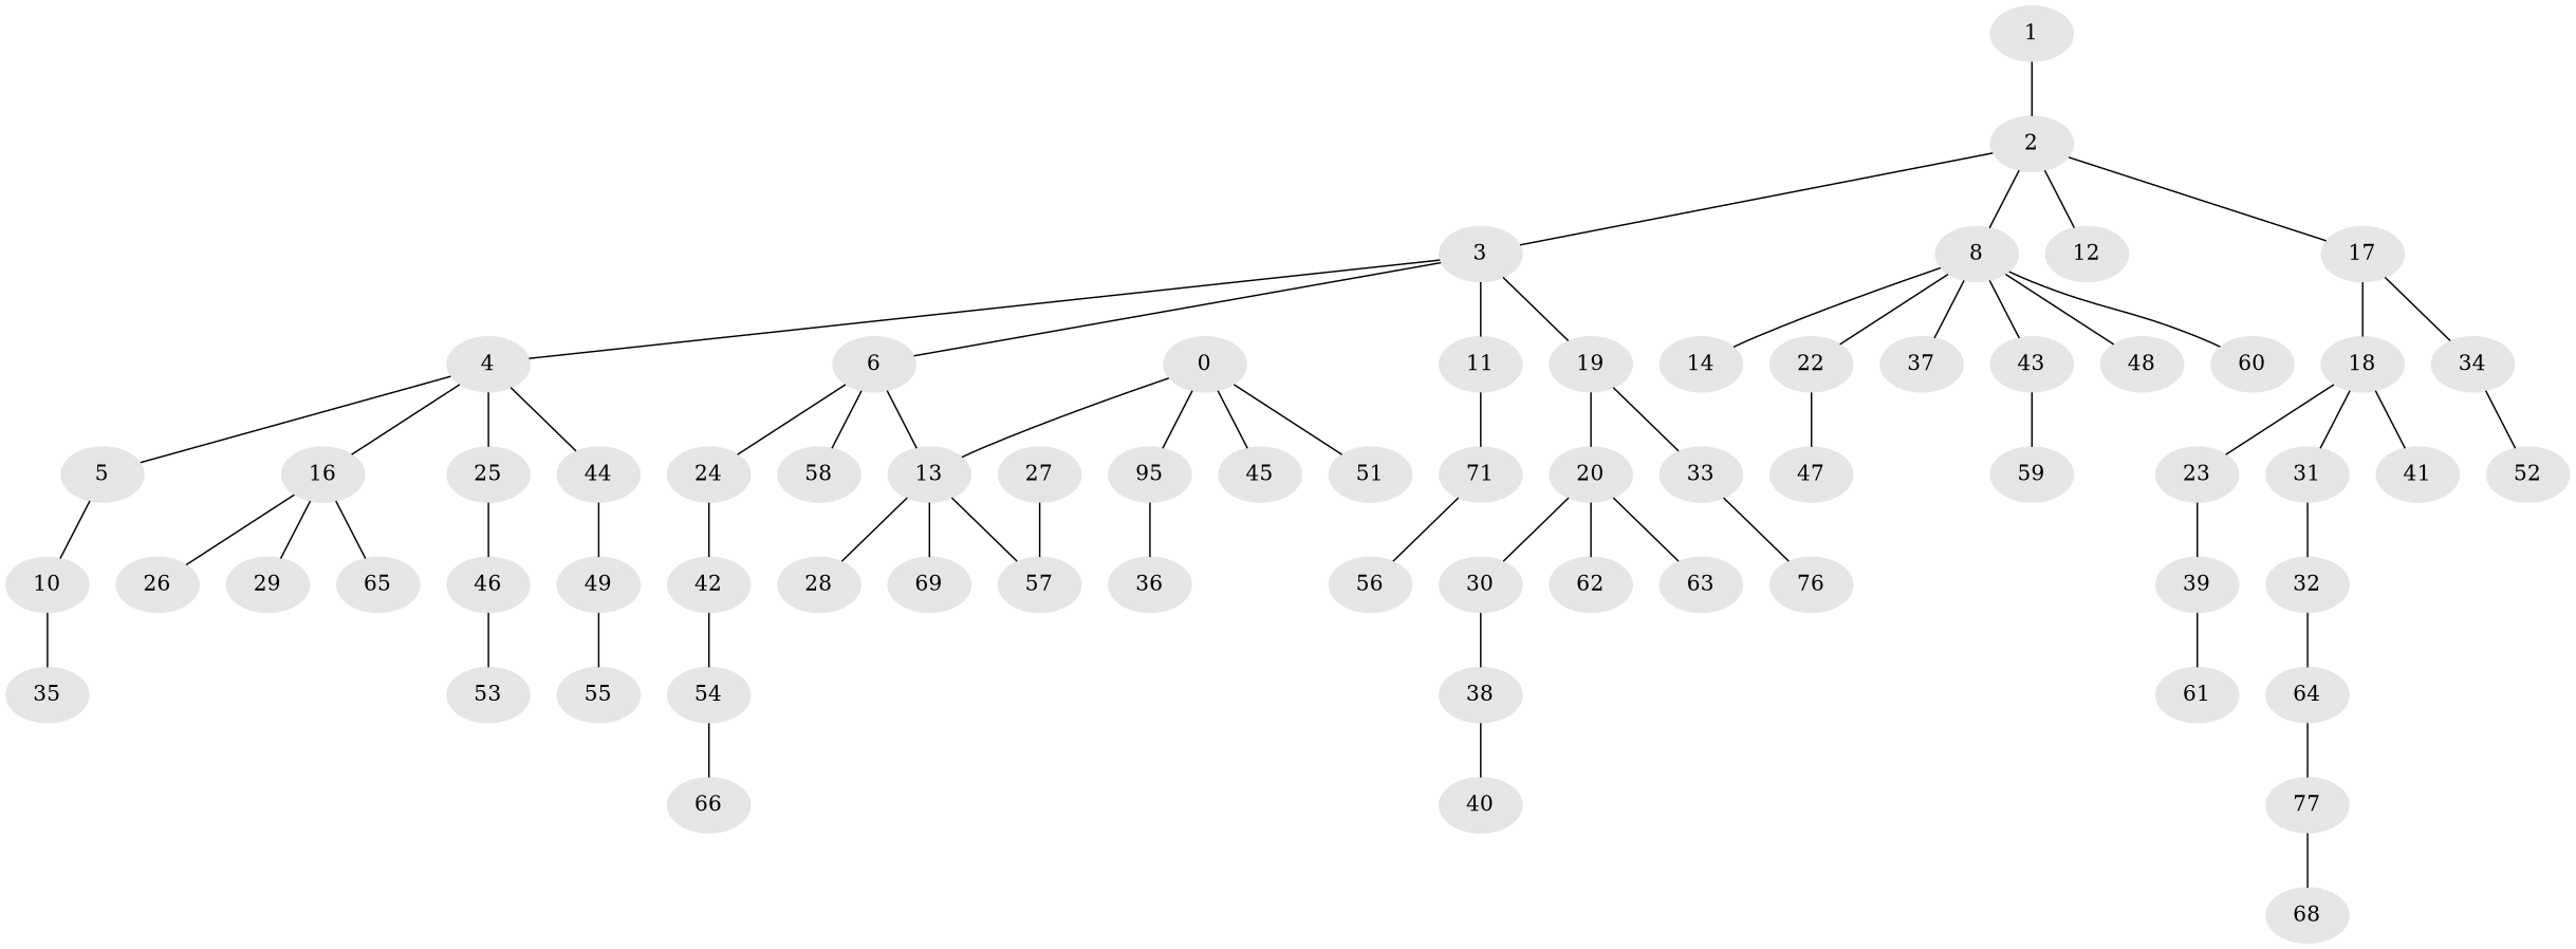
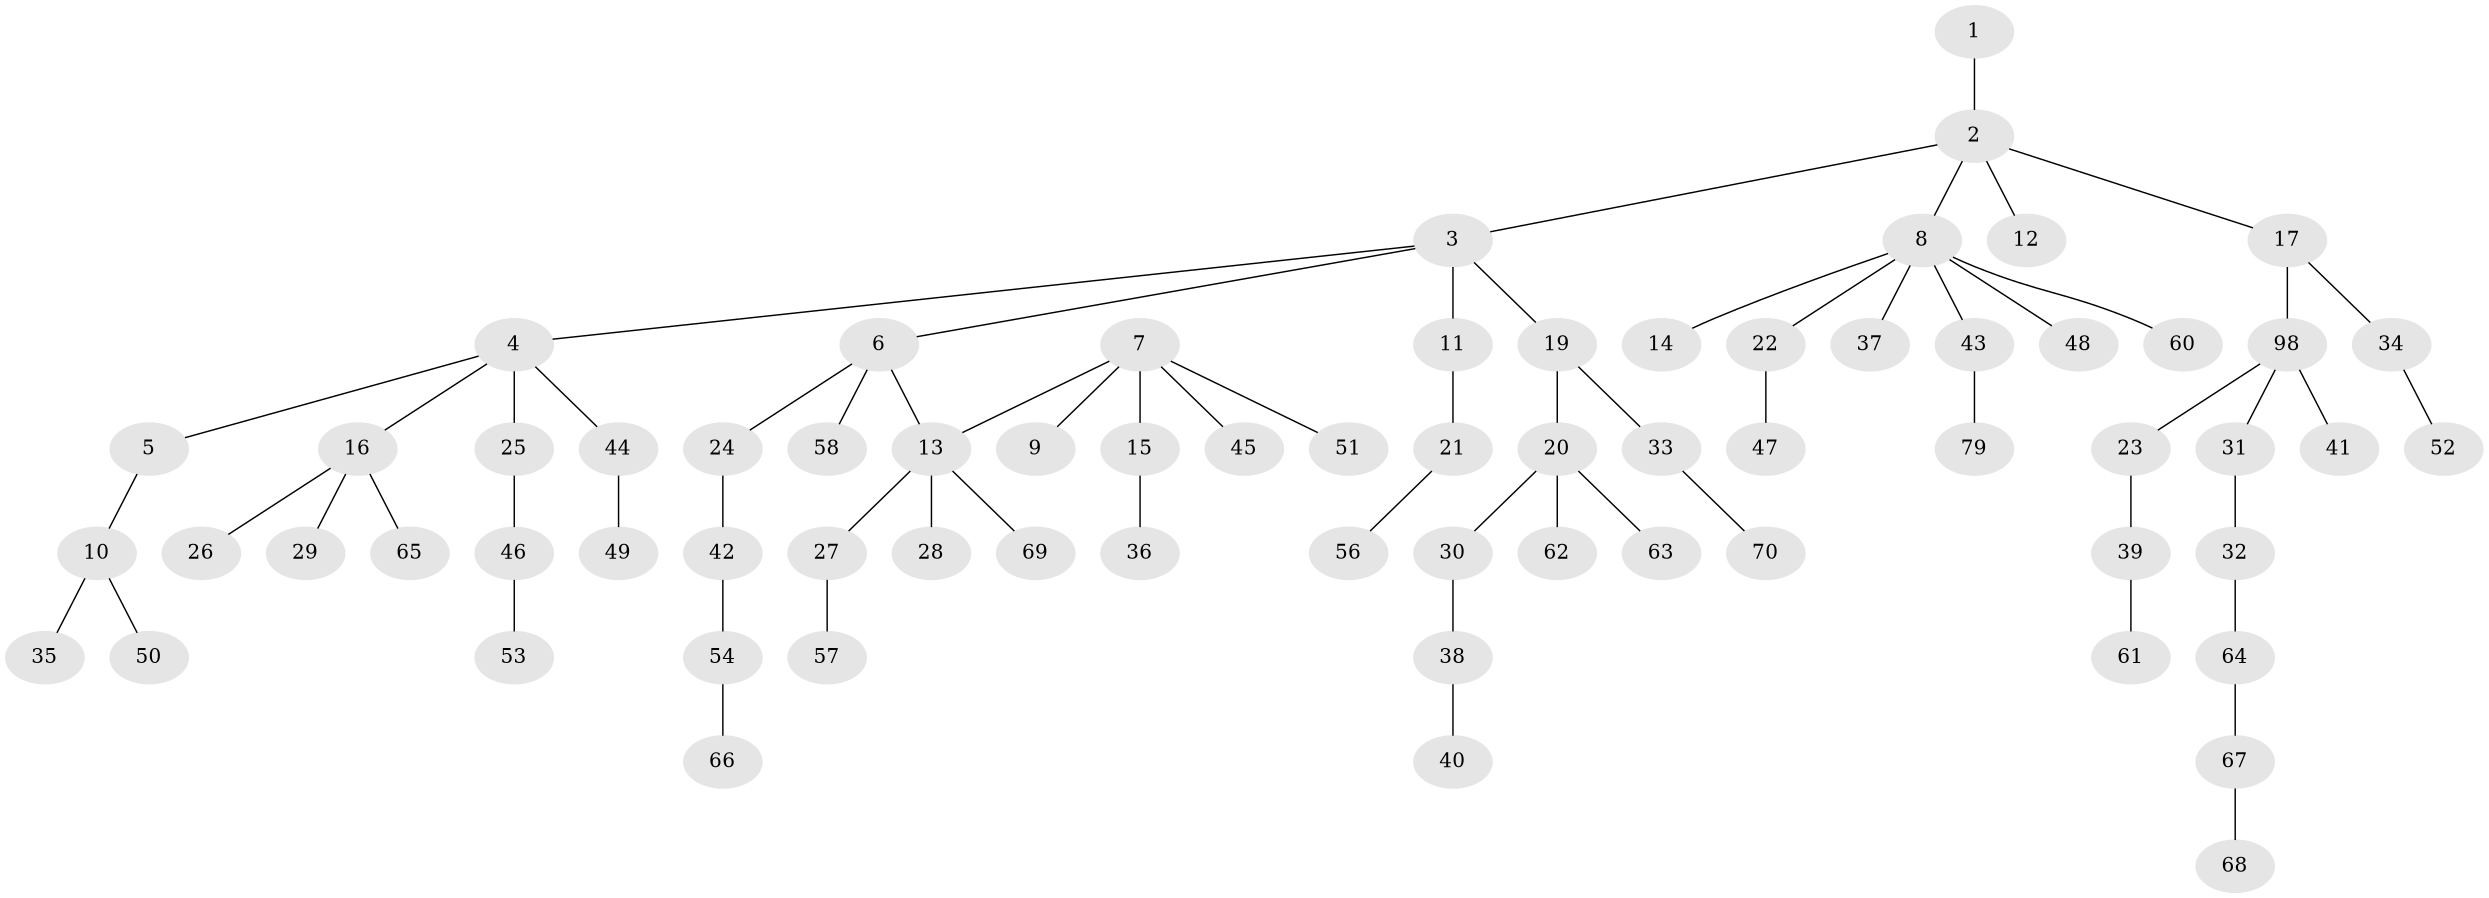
  graph {
    node [color=gray90 style=filled]
    1
    2
    3
    8
    12
    17
    4
    6
    11
    19
    14
    22
    37
    43
    48
    60
-   18
+   18 [label=98]
    34
    5
    16
    25
    44
    24
    58
    13
-   21 [label=71]
+   21
    20
    33
    10
    26
    29
    65
    46
    49
    35
-   7 [label=0]
-   15 [label=95]
+   50
+   7
+   9
+   15
    45
    51
    42
    27
    28
    69
    36
    47
-   59
+   59 [label=79]
    56
    57
    23
    31
    41
    52
    39
    32
    30
    62
    63
-   70 [label=76]
+   70
    38
    61
    54
    53
    40
    64
-   67 [label=77]
+   67
    66
-   55
    68
    1 -- 2
    2 -- 3
    2 -- 8
    2 -- 12
    2 -- 17
    3 -- 4
    3 -- 6
    3 -- 11
    3 -- 19
    8 -- 14
    8 -- 22
    8 -- 37
    8 -- 43
    8 -- 48
    8 -- 60
    17 -- 18
    17 -- 34
    4 -- 5
    4 -- 16
    4 -- 25
    4 -- 44
    6 -- 24
    6 -- 58
    6 -- 13
    11 -- 21
    19 -- 20
    19 -- 33
    22 -- 47
    43 -- 59
    18 -- 23
    18 -- 31
    18 -- 41
    34 -- 52
    5 -- 10
    16 -- 26
    16 -- 29
    16 -- 65
    25 -- 46
    44 -- 49
    24 -- 42
-   13 -- 57
+   13 -- 27
    13 -- 28
    13 -- 69
    21 -- 56
    20 -- 30
    20 -- 62
    20 -- 63
    33 -- 70
    10 -- 35
+   10 -- 50
    46 -- 53
-   49 -- 55
    7 -- 13
+   7 -- 9
    7 -- 15
    7 -- 45
    7 -- 51
    15 -- 36
    42 -- 54
    27 -- 57
    23 -- 39
    31 -- 32
    39 -- 61
    32 -- 64
    30 -- 38
    38 -- 40
    54 -- 66
    64 -- 67
    67 -- 68
  }
